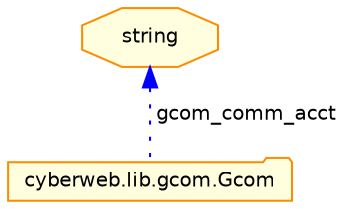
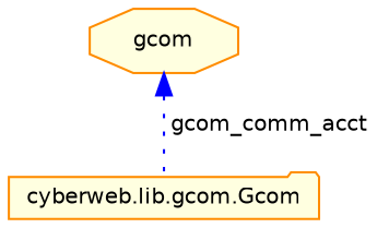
  digraph {
    node [color=darkorange fillcolor=lightyellow fontname=Helvetica fontsize=10 style=filled]
    n1 [fontcolor=black height=0.2 label="cyberweb.lib.gcom.Gcom" shape=folder width=0.4]
-   n2 [height=0.2 label=string shape=octagon width=0.4]
+   n2 [height=0.2 label=gcom shape=octagon width=0.4]
    n2 -> n1 [color=blue dir=back fontname=Helvetica fontsize=10 label=" gcom_comm_acct" labelfontname=Helvetica labelfontsize=10 style=dotted]
  }
